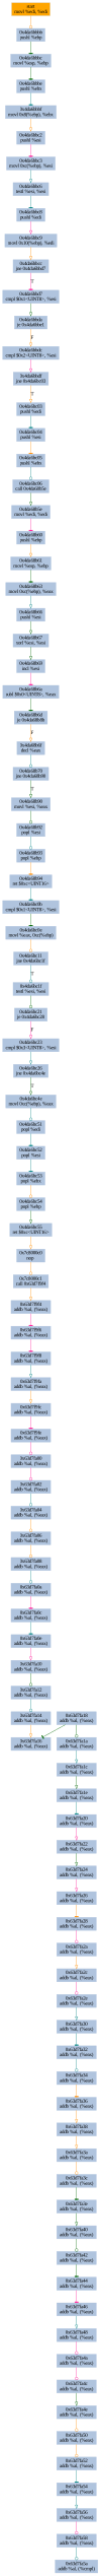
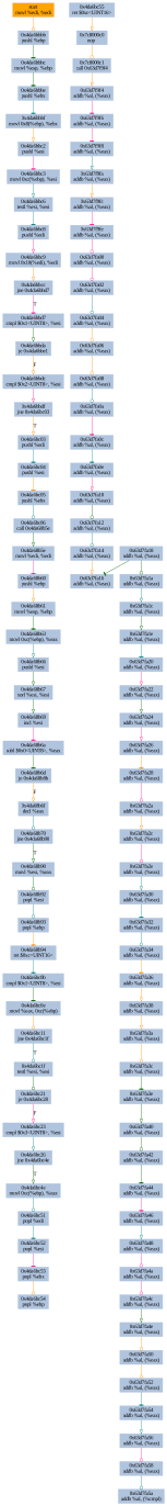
  digraph {
    fontname="Liberation Serif"
    node [color=lightsteelblue fillcolor=lightsteelblue fontname="Liberation Serif" shape=rectangle style=filled]
    edge [arrowhead=onormal color=teal fontname="Liberation Serif"]
    n1 [color=lightgrey fillcolor=orange label="start\nmovl %edi, %edi"]
    n2 [label="0x4da6bbbb\npushl %ebp"]
    n3 [label="0x4da6bbbc\nmovl %esp, %ebp"]
    n4 [label="0x4da6bbbe\npushl %ebx"]
    n5 [label="0x4da6bbbf\nmovl 0x8(%ebp), %ebx"]
    n6 [label="0x4da6bbc2\npushl %esi"]
    n7 [label="0x4da6bbc3\nmovl 0xc(%ebp), %esi"]
    n8 [label="0x4da6bbc6\ntestl %esi, %esi"]
    n9 [label="0x4da6bbc8\npushl %edi"]
-   n10 [label="0x4da6bbc9\nmovl 0x10(%ebp), %edi"]
+   n10 [label="0x4da6bbc9\nmovl 0x10(%edi), %edi"]
    n11 [label="0x4da6bbcc\njne 0x4da6bbd7"]
    n12 [label="0x4da6bbd7\ncmpl $0x1<UINT8>, %esi"]
    n13 [label="0x4da6bbda\nje 0x4da6bbe1"]
    n14 [label="0x4da6bbdc\ncmpl $0x2<UINT8>, %esi"]
    n15 [label="0x4da6bbdf\njne 0x4da6bc03"]
    n16 [label="0x4da6bc03\npushl %edi"]
    n17 [label="0x4da6bc04\npushl %esi"]
    n18 [label="0x4da6bc05\npushl %ebx"]
    n19 [label="0x4da6bc06\ncall 0x4da68b5e"]
    n20 [label="0x4da68b5e\nmovl %edi, %edi"]
    n21 [label="0x4da68b60\npushl %ebp"]
    n22 [label="0x4da68b61\nmovl %esp, %ebp"]
    n23 [label="0x4da68b63\nmovl 0xc(%ebp), %eax"]
    n24 [label="0x4da68b66\npushl %esi"]
    n25 [label="0x4da68b67\nxorl %esi, %esi"]
    n26 [label="0x4da68b69\nincl %esi"]
    n27 [label="0x4da68b6a\nsubl $0x0<UINT8>, %eax"]
    n28 [label="0x4da68b6d\nje 0x4da68b8b"]
    n29 [label="0x4da68b6f\ndecl %eax"]
    n30 [label="0x4da68b70\njne 0x4da68b90"]
    n31 [label="0x4da68b90\nmovl %esi, %eax"]
    n32 [label="0x4da68b92\npopl %esi"]
    n33 [label="0x4da68b93\npopl %ebp"]
    n34 [label="0x4da68b94\nret $0xc<UINT16>"]
    n35 [label="0x4da6bc0b\ncmpl $0x1<UINT8>, %esi"]
    n36 [label="0x4da6bc0e\nmovl %eax, 0xc(%ebp)"]
    n37 [label="0x4da6bc11\njne 0x4da6bc1f"]
    n38 [label="0x4da6bc1f\ntestl %esi, %esi"]
    n39 [label="0x4da6bc21\nje 0x4da6bc28"]
    n40 [label="0x4da6bc23\ncmpl $0x3<UINT8>, %esi"]
    n41 [label="0x4da6bc26\njne 0x4da6bc4e"]
    n42 [label="0x4da6bc4e\nmovl 0xc(%ebp), %eax"]
    n43 [label="0x4da6bc51\npopl %edi"]
    n44 [label="0x4da6bc52\npopl %esi"]
    n45 [label="0x4da6bc53\npopl %ebx"]
    n46 [label="0x4da6bc54\npopl %ebp"]
    n47 [label="0x4da6bc55\nret $0xc<UINT16>"]
    n48 [label="0x7c8000c0\nnop "]
    n49 [label="0x7c8000c1\ncall 0x63d7f9f4"]
    n50 [label="0x63d7f9f4\naddb %al, (%eax)"]
    n51 [label="0x63d7f9f6\naddb %al, (%eax)"]
    n52 [label="0x63d7f9f8\naddb %al, (%eax)"]
    n53 [label="0x63d7f9fa\naddb %al, (%eax)"]
    n54 [label="0x63d7f9fc\naddb %al, (%eax)"]
    n55 [label="0x63d7f9fe\naddb %al, (%eax)"]
    n56 [label="0x63d7fa00\naddb %al, (%eax)"]
    n57 [label="0x63d7fa02\naddb %al, (%eax)"]
    n58 [label="0x63d7fa04\naddb %al, (%eax)"]
    n59 [label="0x63d7fa06\naddb %al, (%eax)"]
    n60 [label="0x63d7fa08\naddb %al, (%eax)"]
    n61 [label="0x63d7fa0a\naddb %al, (%eax)"]
    n62 [label="0x63d7fa0c\naddb %al, (%eax)"]
    n63 [label="0x63d7fa0e\naddb %al, (%eax)"]
    n64 [label="0x63d7fa10\naddb %al, (%eax)"]
    n65 [label="0x63d7fa12\naddb %al, (%eax)"]
    n66 [label="0x63d7fa14\naddb %al, (%eax)"]
    n67 [label="0x63d7fa16\naddb %al, (%eax)"]
    n68 [label="0x63d7fa18\naddb %al, (%eax)"]
    n69 [label="0x63d7fa1a\naddb %al, (%eax)"]
    n70 [label="0x63d7fa1c\naddb %al, (%eax)"]
    n71 [label="0x63d7fa1e\naddb %al, (%eax)"]
    n72 [label="0x63d7fa20\naddb %al, (%eax)"]
    n73 [label="0x63d7fa22\naddb %al, (%eax)"]
    n74 [label="0x63d7fa24\naddb %al, (%eax)"]
    n75 [label="0x63d7fa26\naddb %al, (%eax)"]
    n76 [label="0x63d7fa28\naddb %al, (%eax)"]
    n77 [label="0x63d7fa2a\naddb %al, (%eax)"]
    n78 [label="0x63d7fa2c\naddb %al, (%eax)"]
    n79 [label="0x63d7fa2e\naddb %al, (%eax)"]
    n80 [label="0x63d7fa30\naddb %al, (%eax)"]
    n81 [label="0x63d7fa32\naddb %al, (%eax)"]
    n82 [label="0x63d7fa34\naddb %al, (%eax)"]
    n83 [label="0x63d7fa36\naddb %al, (%eax)"]
    n84 [label="0x63d7fa38\naddb %al, (%eax)"]
    n85 [label="0x63d7fa3a\naddb %al, (%eax)"]
    n86 [label="0x63d7fa3c\naddb %al, (%eax)"]
    n87 [label="0x63d7fa3e\naddb %al, (%eax)"]
    n88 [label="0x63d7fa40\naddb %al, (%eax)"]
    n89 [label="0x63d7fa42\naddb %al, (%eax)"]
    n90 [label="0x63d7fa44\naddb %al, (%eax)"]
    n91 [label="0x63d7fa46\naddb %al, (%eax)"]
    n92 [label="0x63d7fa48\naddb %al, (%eax)"]
    n93 [label="0x63d7fa4a\naddb %al, (%eax)"]
    n94 [label="0x63d7fa4c\naddb %al, (%eax)"]
    n95 [label="0x63d7fa4e\naddb %al, (%eax)"]
    n96 [label="0x63d7fa50\naddb %al, (%eax)"]
    n97 [label="0x63d7fa52\naddb %al, (%eax)"]
    n98 [label="0x63d7fa54\naddb %al, (%eax)"]
    n99 [label="0x63d7fa56\naddb %al, (%eax)"]
    n100 [label="0x63d7fa58\naddb %al, (%eax)"]
    n101 [label="0x63d7fa5a\naddb %al, (%cmpl)"]
    n1 -> n2 [arrowhead=odot color=darkorange]
    n2 -> n3 [arrowhead=tee color=darkgreen]
    n3 -> n4 [arrowhead=tee color=darkgreen]
    n4 -> n5 [arrowhead=tee]
    n5 -> n6 [color=darkorange]
    n6 -> n7 [arrowhead=tee color=deeppink]
    n7 -> n8
    n8 -> n9 [arrowhead=tee]
    n9 -> n10 [color=deeppink]
    n10 -> n11 [color=darkorange]
    n11 -> n12 [arrowhead=tee color=deeppink label=T]
    n12 -> n13 [color=darkgreen]
    n13 -> n14 [color=darkorange label=F]
    n14 -> n15 [color=deeppink]
    n15 -> n16 [color=darkorange label=T]
    n16 -> n17 [arrowhead=tee]
    n17 -> n18 [arrowhead=tee color=darkorange]
    n18 -> n19 [arrowhead=odot]
    n19 -> n20 [color=darkgreen]
    n20 -> n21 [arrowhead=tee color=deeppink]
    n21 -> n22 [color=darkorange]
    n22 -> n23 [arrowhead=tee color=darkgreen]
    n23 -> n24
    n24 -> n25 [color=darkgreen]
    n25 -> n26 [color=darkgreen]
    n26 -> n27 [arrowhead=tee color=deeppink]
    n27 -> n28 [arrowhead=tee color=darkgreen]
    n28 -> n29 [color=darkorange label=F]
    n29 -> n30 [arrowhead=odot]
    n30 -> n31 [color=darkgreen label=T]
    n31 -> n32 [arrowhead=odot color=darkgreen]
    n32 -> n33 [arrowhead=odot]
    n33 -> n34 [arrowhead=tee color=darkorange]
    n34 -> n35 [arrowhead=tee]
    n35 -> n36 [arrowhead=tee color=darkgreen]
    n36 -> n37 [arrowhead=odot color=darkorange]
    n37 -> n38 [arrowhead=odot label=T]
    n38 -> n39 [arrowhead=odot color=darkgreen]
    n39 -> n40 [color=deeppink label=F]
    n40 -> n41
    n41 -> n42 [color=darkgreen label=T]
    n42 -> n43 [arrowhead=odot]
    n43 -> n44 [arrowhead=tee]
-   n44 -> n45 [arrowhead=tee]
+   n44 -> n45 [arrowhead=tee color=deeppink]
    n45 -> n46 [arrowhead=odot color=darkorange]
-   n46 -> n47 [color=darkgreen]
    n47 -> n48 [color=darkorange]
    n48 -> n49 [arrowhead=odot color=darkorange]
    n49 -> n50 [color=darkorange]
    n50 -> n51 [arrowhead=tee color=deeppink]
    n51 -> n52 [arrowhead=tee color=deeppink]
    n52 -> n53
    n53 -> n54 [color=darkorange]
    n54 -> n55 [arrowhead=tee color=deeppink]
    n55 -> n56 [arrowhead=odot color=deeppink]
    n56 -> n57 [arrowhead=odot color=deeppink]
    n57 -> n58 [arrowhead=odot]
    n58 -> n59 [arrowhead=odot color=darkorange]
    n59 -> n60 [arrowhead=odot color=darkorange]
    n60 -> n61 [arrowhead=odot]
    n61 -> n62 [arrowhead=tee color=deeppink]
    n62 -> n63 [arrowhead=tee]
    n63 -> n64 [color=deeppink]
    n64 -> n65 [arrowhead=odot color=darkgreen]
    n65 -> n66 [arrowhead=odot]
    n66 -> n67 [color=darkorange]
    n68 -> n67 [arrowhead=tee color=darkgreen]
    n68 -> n69 [arrowhead=odot color=darkgreen]
    n69 -> n70
    n70 -> n71 [color=darkgreen]
    n71 -> n72 [arrowhead=tee]
    n72 -> n73 [color=deeppink]
    n73 -> n74 [color=darkgreen]
    n74 -> n75 [color=deeppink]
    n75 -> n76 [arrowhead=tee color=darkorange]
    n76 -> n77 [arrowhead=odot color=deeppink]
    n77 -> n78 [color=darkorange]
    n78 -> n79 [arrowhead=odot color=deeppink]
    n79 -> n80
    n80 -> n81 [arrowhead=tee]
    n81 -> n82 [arrowhead=odot]
    n82 -> n83 [arrowhead=tee color=darkorange]
    n83 -> n84 [color=darkorange]
    n84 -> n85 [color=darkorange]
    n85 -> n86 [arrowhead=odot color=darkorange]
    n86 -> n87 [arrowhead=tee color=darkgreen]
    n87 -> n88 [color=darkgreen]
    n88 -> n89 [arrowhead=odot color=darkgreen]
    n89 -> n90 [arrowhead=tee color=darkgreen]
    n90 -> n91 [arrowhead=tee color=deeppink]
    n91 -> n92
    n92 -> n93 [arrowhead=odot color=deeppink]
    n93 -> n94 [arrowhead=odot color=deeppink]
    n94 -> n95 [color=darkgreen]
    n95 -> n96 [arrowhead=odot color=darkorange]
    n96 -> n97 [arrowhead=odot color=darkorange]
    n97 -> n98 [arrowhead=tee]
    n98 -> n99
    n99 -> n100 [arrowhead=odot color=deeppink]
    n100 -> n101 [arrowhead=odot]
  }
